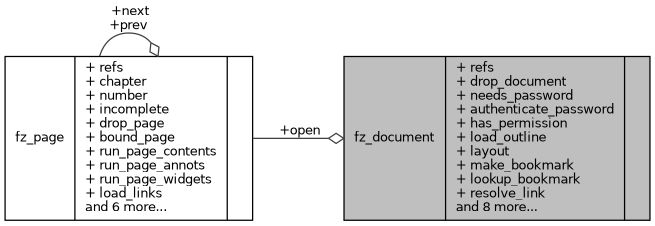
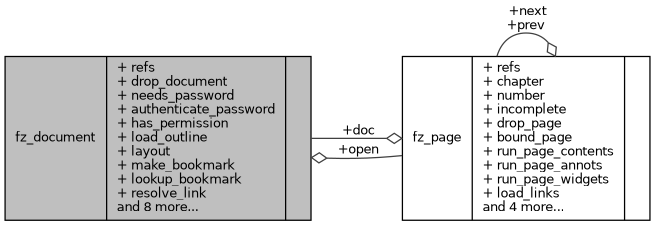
  digraph {
    rankdir=LR
    node [color=black fontname=Helvetica fontsize=10 shape=record style=filled]
    edge [arrowhead=odiamond color=grey25 fontname=Helvetica fontsize=10 labelfontname=Helvetica labelfontsize=10 style=solid]
    n1 [fillcolor=grey75 fontcolor=black height=0.2 label="{fz_document\n|+ refs\l+ drop_document\l+ needs_password\l+ authenticate_password\l+ has_permission\l+ load_outline\l+ layout\l+ make_bookmark\l+ lookup_bookmark\l+ resolve_link\land 8 more...\l|}" width=0.4]
-   n2 [fillcolor=white height=0.2 label="{fz_page\n|+ refs\l+ chapter\l+ number\l+ incomplete\l+ drop_page\l+ bound_page\l+ run_page_contents\l+ run_page_annots\l+ run_page_widgets\l+ load_links\land 6 more...\l|}" width=0.4]
+   n2 [fillcolor=white height=0.2 label="{fz_page\n|+ refs\l+ chapter\l+ number\l+ incomplete\l+ drop_page\l+ bound_page\l+ run_page_contents\l+ run_page_annots\l+ run_page_widgets\l+ load_links\land 4 more...\l|}" width=0.4]
+   n1 -> n2 [label=" +doc"]
    n2 -> n1 [label=" +open"]
    n2 -> n2 [label=" +next\n+prev"]
  }
